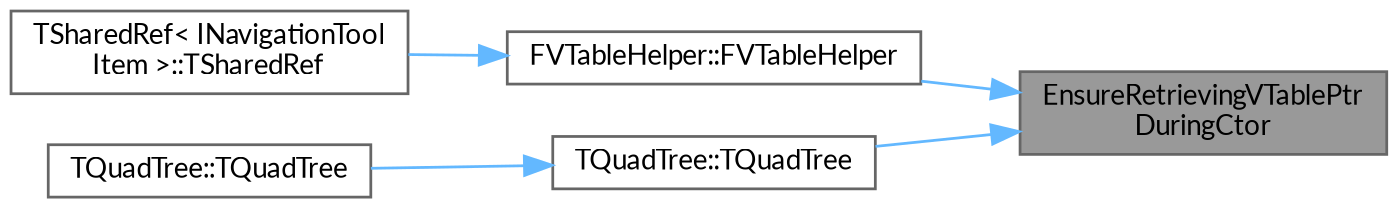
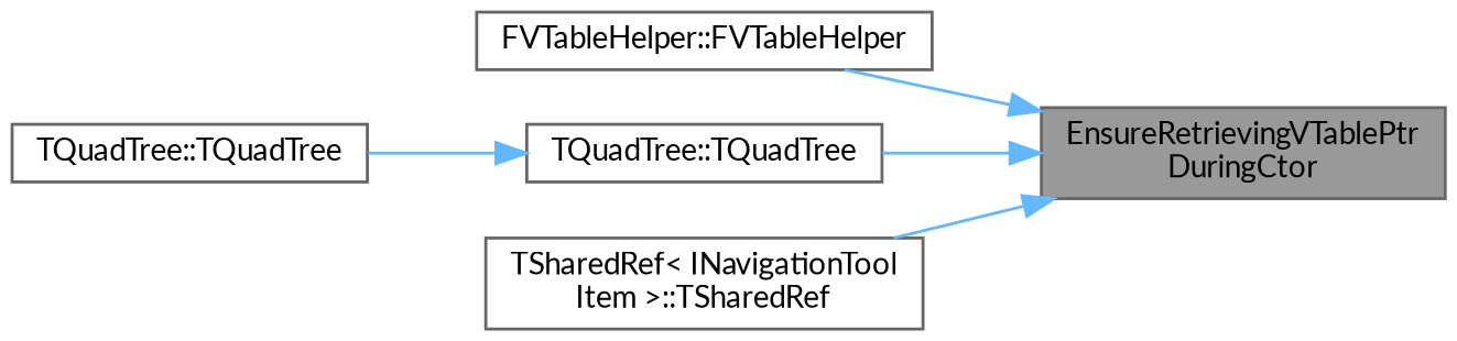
  digraph {
    fontname=Lato
    rankdir=RL
    node [color=grey40 fillcolor=white fontname=Lato fontsize=10 shape=box style=filled]
    edge [color=steelblue1 dir=back fontname=Lato fontsize=10 labelfontname=Helvetica labelfontsize=10 style=solid]
    n1 [color=gray40 fillcolor=grey60 fontcolor=black height=0.2 label="EnsureRetrievingVTablePtr\lDuringCtor" width=0.4]
    n2 [height=0.2 label="FVTableHelper::FVTableHelper" width=0.4]
    n3 [height=0.2 label="TQuadTree::TQuadTree" width=0.4]
    n4 [height=0.2 label="TSharedRef\< INavigationTool\lItem \>::TSharedRef" width=0.4]
    n5 [height=0.2 label="TQuadTree::TQuadTree" width=0.4]
    n1 -> n2
    n1 -> n3
-   n2 -> n4
+   n1 -> n4
    n3 -> n5
  }
